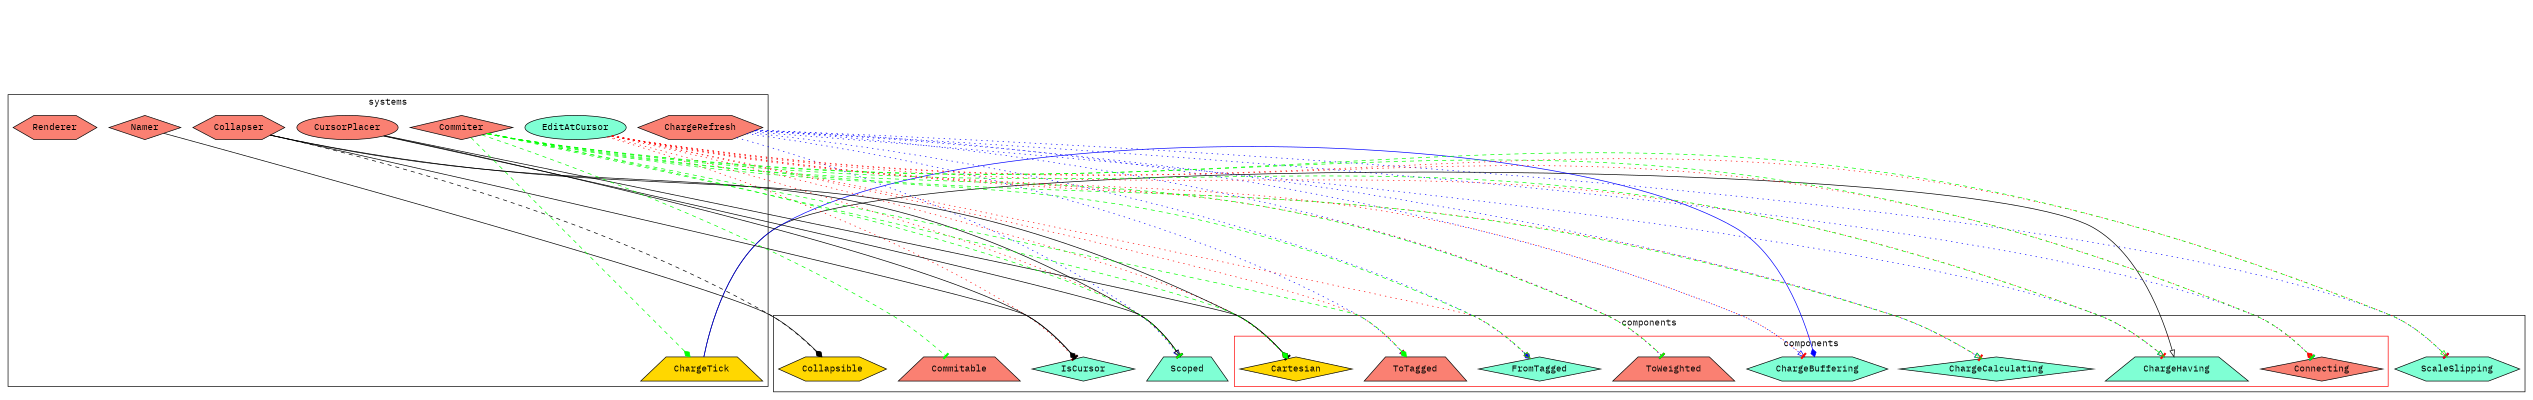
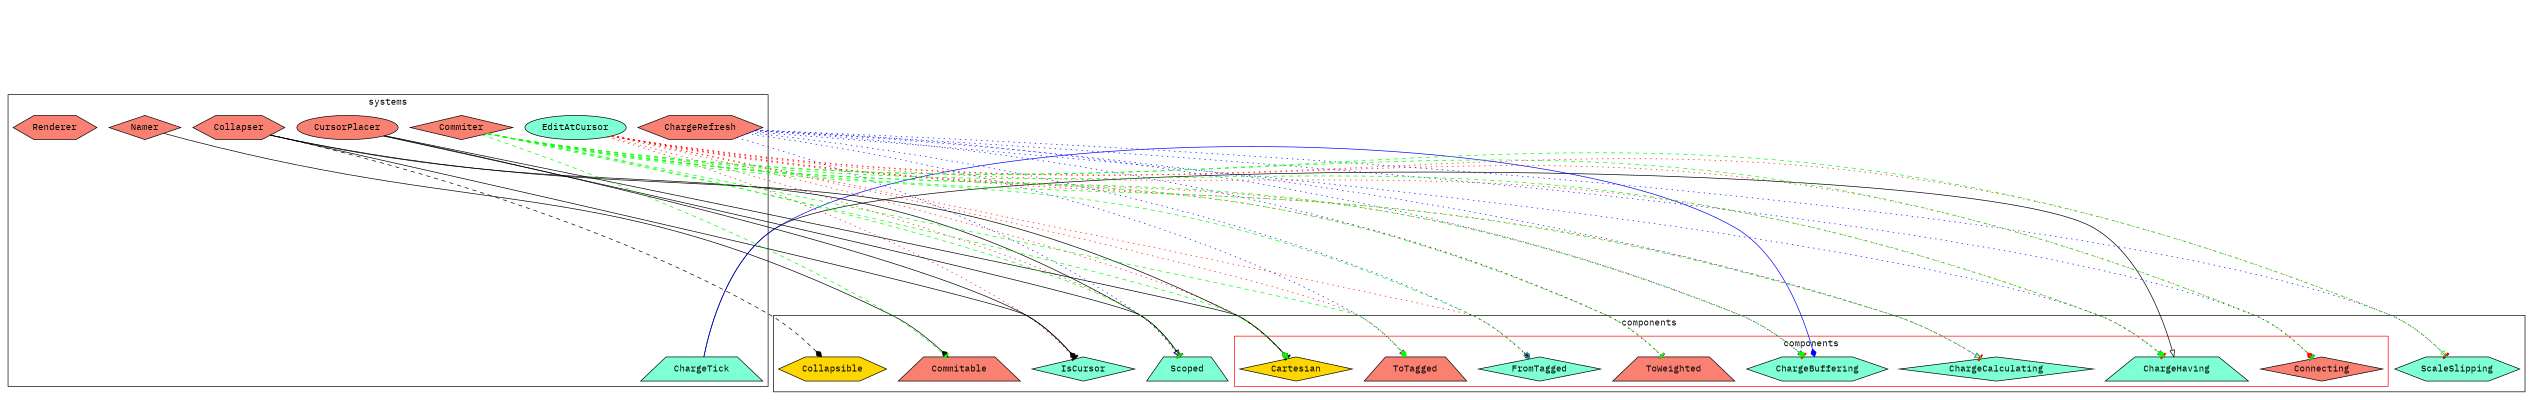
  digraph {
    fontname="IBM Plex Mono"
    rankdir=TB
    ranksep=4.5
    node [fillcolor=salmon fontname="IBM Plex Mono" shape=diamond style=filled]
    edge [arrowhead=tee color=red fontname="IBM Plex Mono" style=dotted]
    ChargeRefresh [shape=hexagon]
-   ChargeTick [fillcolor=gold shape=trapezium]
+   ChargeTick [fillcolor=aquamarine shape=trapezium]
    EditAtCursor [fillcolor=aquamarine shape=ellipse]
    CursorPlacer [shape=ellipse]
    Collapser [shape=hexagon]
    Namer
    Commiter
    Renderer [shape=hexagon]
    Cartesian [fillcolor=gold]
    ToWeighted [shape=trapezium]
    FromTagged [fillcolor=aquamarine]
    ToTagged [shape=trapezium]
    Connecting
    ChargeHaving [fillcolor=aquamarine shape=trapezium]
    ChargeCalculating [fillcolor=aquamarine]
    ChargeBuffering [fillcolor=aquamarine shape=hexagon]
    Scoped [fillcolor=aquamarine shape=trapezium]
    IsCursor [fillcolor=aquamarine]
    ScaleSlipping [fillcolor=aquamarine shape=hexagon]
    Collapsible [fillcolor=gold shape=hexagon]
    Commitable [shape=trapezium]
    subgraph cluster_1 {
      label=systems
      ChargeRefresh
      ChargeTick
      EditAtCursor
      CursorPlacer
      Collapser
      Namer
      Commiter
      Renderer
    }
    subgraph cluster_2 {
      label=components
      Scoped
      IsCursor
      ScaleSlipping
      Collapsible
      Commitable
      subgraph cluster_3 {
        color=red
        label=components
        Cartesian
        ToWeighted
        FromTagged
        ToTagged
        Connecting
        ChargeHaving
        ChargeCalculating
        ChargeBuffering
      }
    }
    ChargeRefresh -> ToWeighted [color=blue]
    ChargeRefresh -> FromTagged [arrowhead=diamond color=blue]
    ChargeRefresh -> ToTagged [arrowhead=onormal color=blue]
    ChargeRefresh -> Connecting [color=blue]
    ChargeRefresh -> ChargeHaving [arrowhead=onormal color=blue]
    ChargeRefresh -> ChargeCalculating [arrowhead=onormal color=blue]
    ChargeRefresh -> ChargeBuffering [arrowhead=onormal color=blue]
    ChargeRefresh -> Scoped [arrowhead=onormal color=blue]
    ChargeRefresh -> ScaleSlipping [color=blue]
    ChargeTick -> ChargeHaving [arrowhead=onormal color="" style=""]
    ChargeTick -> ChargeBuffering [arrowhead=diamond color=blue style=""]
    EditAtCursor -> Cartesian [arrowhead=diamond]
    EditAtCursor -> ToWeighted
    EditAtCursor -> FromTagged [arrowhead=onormal]
    EditAtCursor -> ToTagged [arrowhead=onormal]
    EditAtCursor -> Connecting [arrowhead=diamond]
    EditAtCursor -> ChargeHaving
    EditAtCursor -> ChargeCalculating
    EditAtCursor -> ChargeBuffering
    EditAtCursor -> Scoped
    EditAtCursor -> IsCursor
    EditAtCursor -> ScaleSlipping
    CursorPlacer -> Cartesian [arrowhead=diamond color="" style=""]
    CursorPlacer -> Scoped [arrowhead=onormal color="" style=""]
    CursorPlacer -> IsCursor [arrowhead=diamond color="" style=""]
    Collapser -> Cartesian [color="" style=""]
    Collapser -> Scoped [color="" style=""]
    Collapser -> IsCursor [color="" style=""]
    Collapser -> Collapsible [arrowhead=diamond style=dashed color=""]
-   Namer -> Collapsible [arrowhead=diamond color="" style=""]
+   Namer -> Commitable [arrowhead=diamond color="" style=""]
    Commiter -> Cartesian [arrowhead=diamond color=green style=dashed]
    Commiter -> ToWeighted [color=green style=dashed]
    Commiter -> FromTagged [arrowhead=onormal color=green style=dashed]
    Commiter -> ToTagged [arrowhead=diamond color=green style=dashed]
    Commiter -> Connecting [color=green style=dashed]
-   Commiter -> ChargeHaving [arrowhead=onormal color=green style=dashed]
+   Commiter -> ChargeHaving [arrowhead=diamond color=green style=dashed]
    Commiter -> ChargeCalculating [arrowhead=onormal color=green style=dashed]
-   Commiter -> ChargeTick [arrowhead=diamond color=green style=dashed]
+   Commiter -> ChargeBuffering [arrowhead=diamond color=green style=dashed]
    Commiter -> Scoped [color=green style=dashed]
    Commiter -> ScaleSlipping [arrowhead=onormal color=green style=dashed]
    Commiter -> Commitable [color=green style=dashed]
  }
